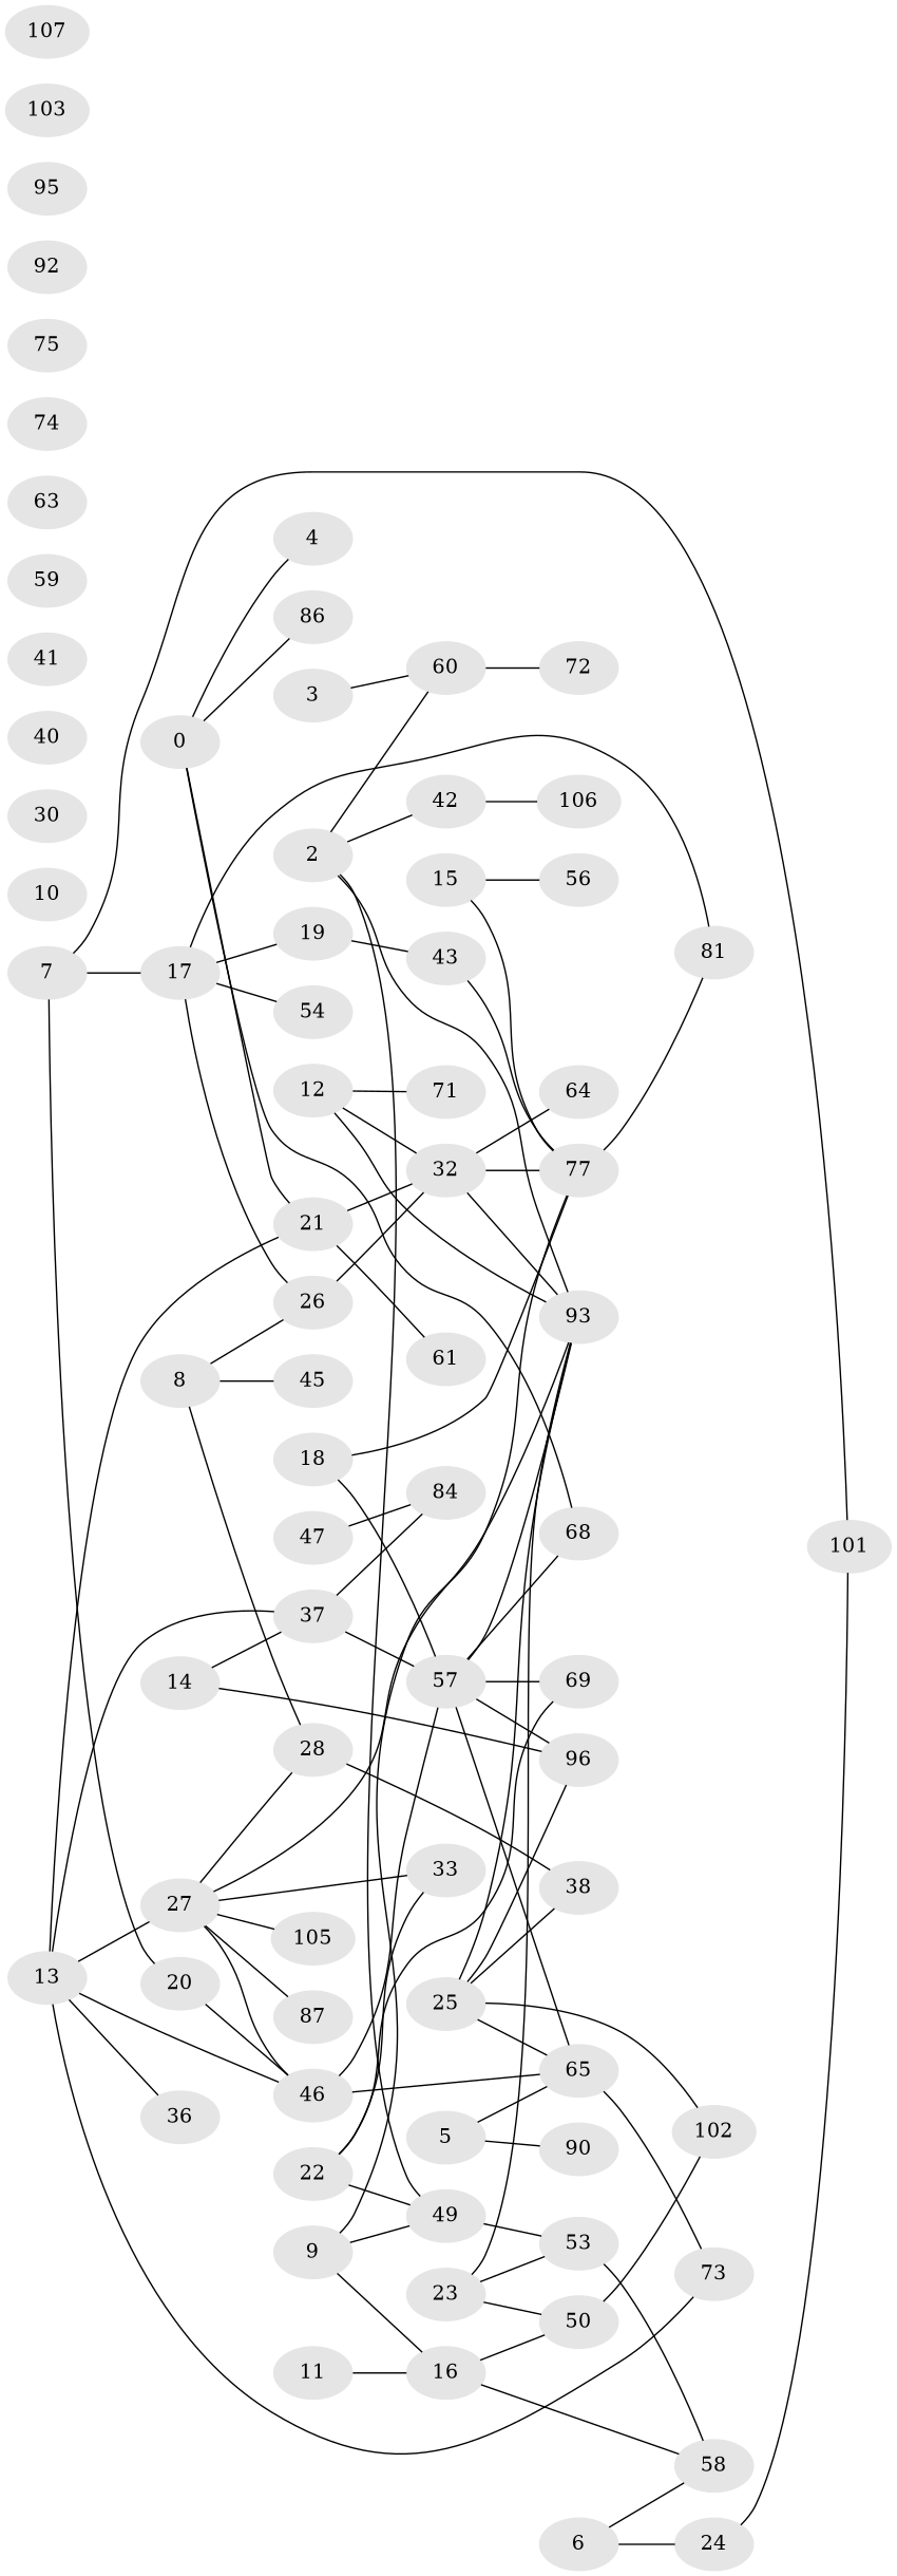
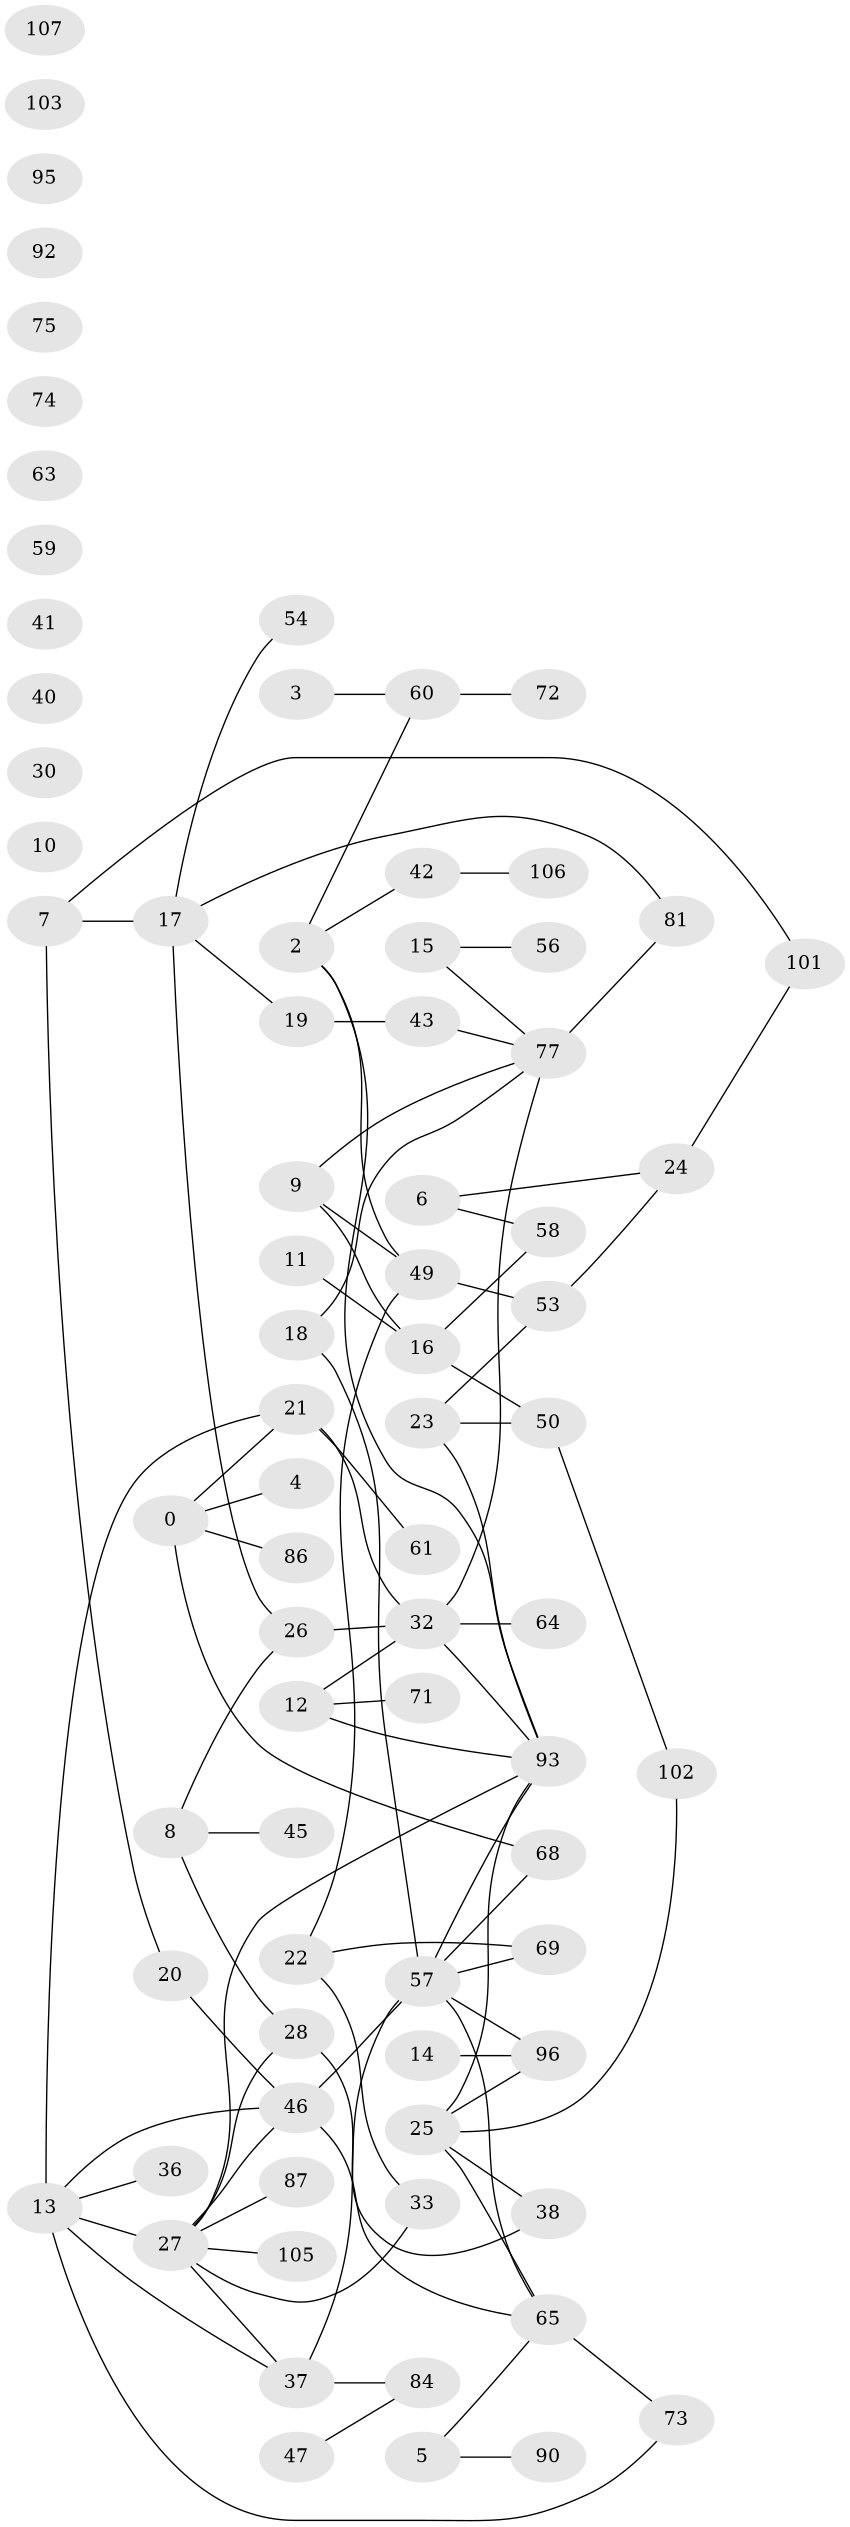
  graph {
    rankdir=LR
    node [color=gray90 style=filled]
    n1 [label=0 super="+99"]
    4
    21 [super="+44"]
    68 [super="+94"]
    86
    32 [super="+52"]
    61
    2 [super="+29"]
    42 [super="+51"]
    49 [super="+89"]
    60 [super="+62"]
    93 [super="+98"]
    106
    53 [super="+113"]
    72
    3
    5 [super="+80"]
    65
    90
    73
    24 [super="+66"]
    101
    6
    58
    7 [super="+82"]
    17 [super="+67"]
    20 [super="+34"]
    26 [super="+114"]
    19 [super="+31"]
    54 [super="+104"]
    81
    46 [super="+83"]
    8 [super="+79"]
    28 [super="+39"]
    45
    38
    9 [super="+100"]
    16 [super="+91"]
    77 [super="+78"]
    50 [super="+108"]
    10
    11 [super="+76"]
    12 [super="+110"]
    71
    64
    13 [super="+97"]
    27 [super="+85"]
    36
    37 [super="+55"]
    33 [super="+112"]
    87
    105
    57 [super="+109"]
    84
    14 [super="+48"]
    96 [super="+111"]
    15
    56
    102
    43
    69
    18
    22 [super="+88"]
    23 [super="+35"]
    25 [super="+70"]
    30
    40
    41
    47
    59
    63
    74
    75
    92
    95
    103
    107
    n1 -- 4
    n1 -- 21
    n1 -- 68
    n1 -- 86
    21 -- 32
    21 -- 61
    32 -- 93
    32 -- 77
    32 -- 64
    2 -- 42
    2 -- 49 [weight=2]
    2 -- 60
    2 -- 93
    42 -- 106
    49 -- 53
    60 -- 72
-   53 -- 58
+   53 -- 24
    3 -- 60
    5 -- 65
    5 -- 90
    65 -- 73
    24 -- 101
    6 -- 24
    6 -- 58
    7 -- 101
    7 -- 17
    7 -- 20
    17 -- 26
    17 -- 19
    17 -- 54
    17 -- 81
    20 -- 46
    26 -- 32
    19 -- 43
    46 -- 65
    46 -- 57
    8 -- 26
    8 -- 28
    8 -- 45
    28 -- 38
    9 -- 49
    9 -- 16
    9 -- 77
    16 -- 58
    16 -- 50
    77 -- 81
    50 -- 102
    11 -- 16
    12 -- 32
    12 -- 93 [weight=2]
    12 -- 71
    13 -- 21
    13 -- 73
    13 -- 46
    13 -- 27
    13 -- 36
    13 -- 37
    27 -- 93
    27 -- 46
    27 -- 28
    27 -- 33
    27 -- 87
    27 -- 105
    37 -- 57
    37 -- 84
    57 -- 68
    57 -- 93
    57 -- 65
    57 -- 96
    57 -- 69
-   14 -- 37
+   27 -- 37
    14 -- 96
    15 -- 77
    15 -- 56
    43 -- 77
    18 -- 77
    18 -- 57
    22 -- 49
    22 -- 33 [weight=2]
    22 -- 69
    23 -- 93
    23 -- 53
    23 -- 50
    25 -- 93
    25 -- 65
    25 -- 38
    25 -- 96
    25 -- 102
    47 -- 84
  }
